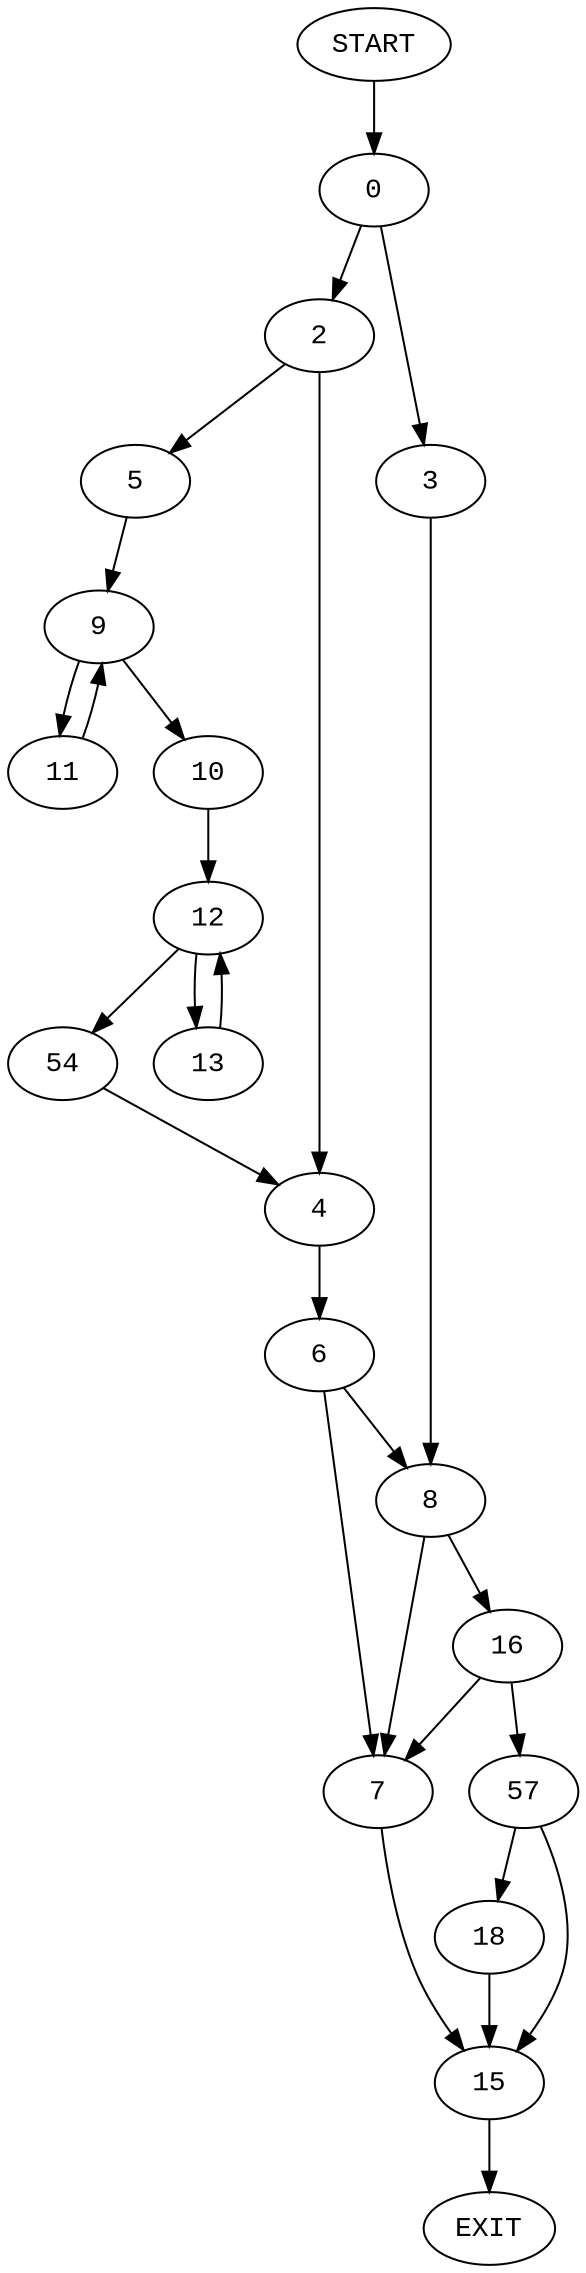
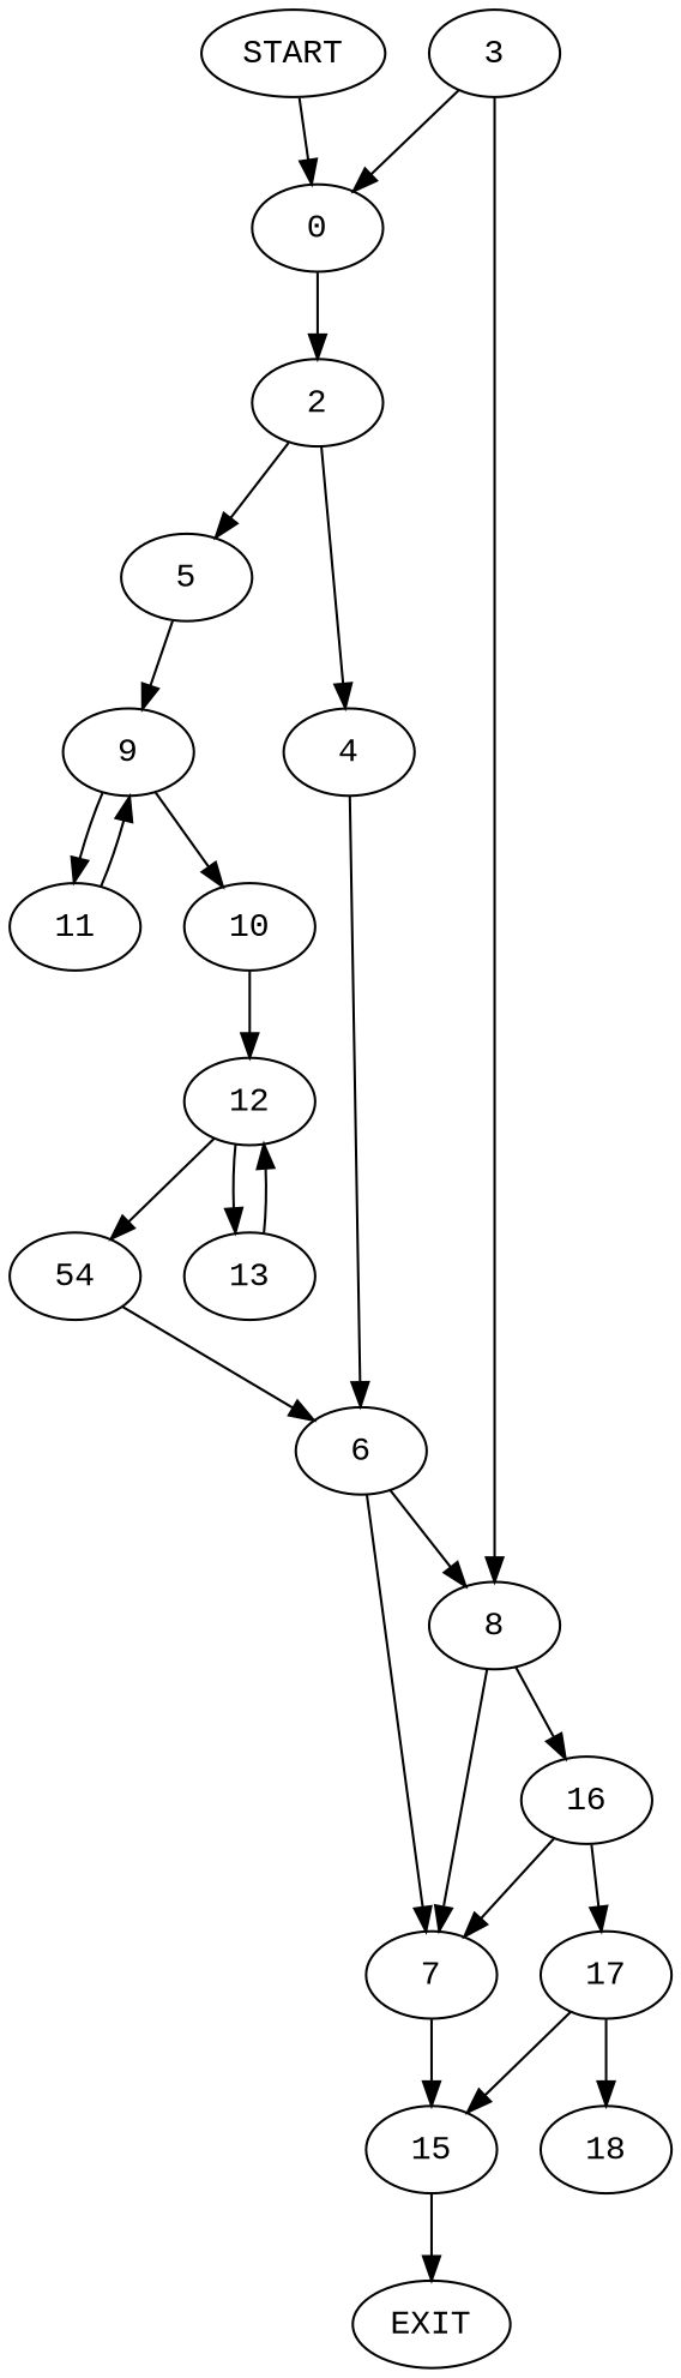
  digraph {
    fontname="Liberation Mono"
    node [fontname="Liberation Mono"]
    edge [fontname="Liberation Mono"]
    n1 [label=START]
    n2 [label=0]
    2
    3
    n5 [label=EXIT]
    4
    5
    8
    6
    9
    7
    10
    11
    15
    16
-   17 [label=57]
+   17
    12
    13
    n19 [label=54]
    18
    n1 -> n2
    n2 -> 2
-   n2 -> 3
+   3 -> n2
    2 -> 4
    2 -> 5
    3 -> 8
    4 -> 6
    5 -> 9
    8 -> 7
    8 -> 16
    6 -> 8
    6 -> 7
    9 -> 10
    9 -> 11
    7 -> 15
    10 -> 12
    11 -> 9
    15 -> n5
    16 -> 7
    16 -> 17
    17 -> 15
    17 -> 18
    12 -> 13
    12 -> n19
    13 -> 12
-   n19 -> 4
-   18 -> 15
+   n19 -> 6
  }
